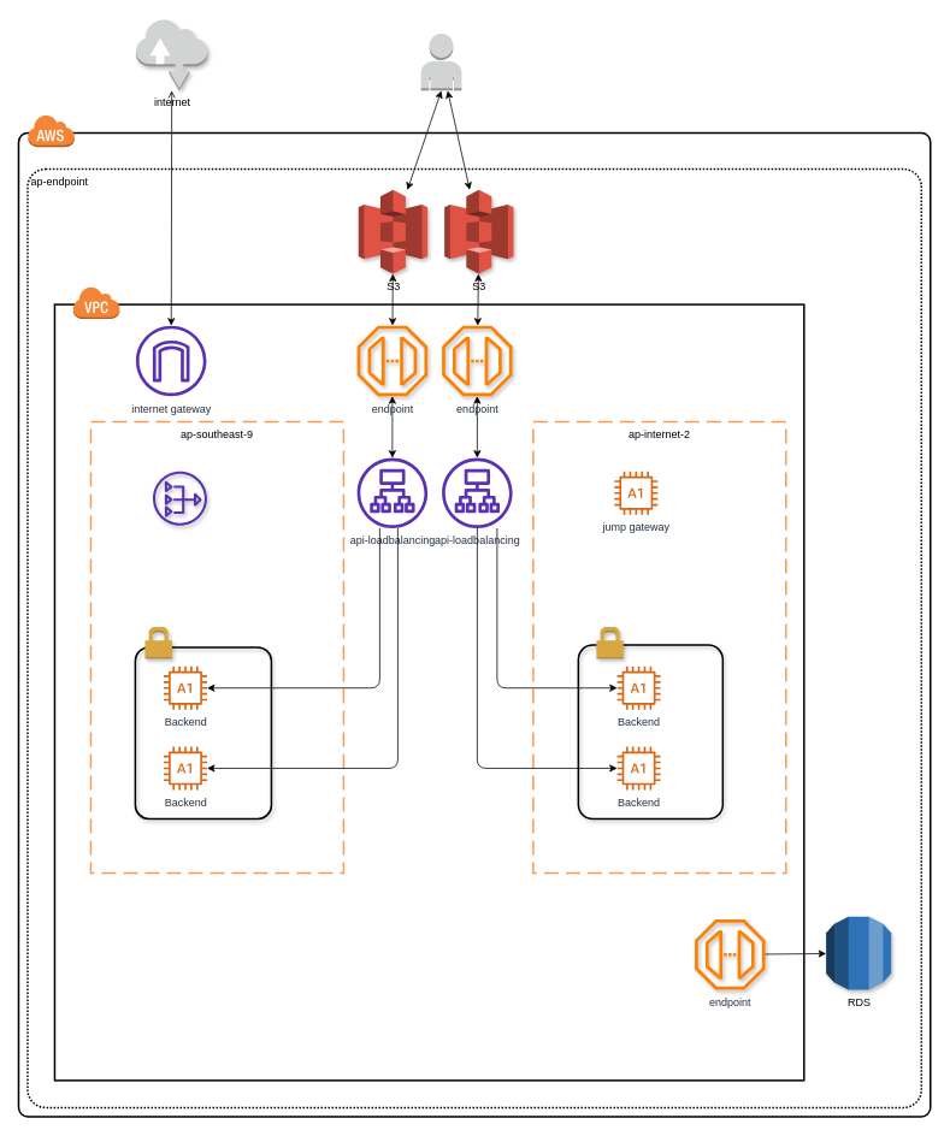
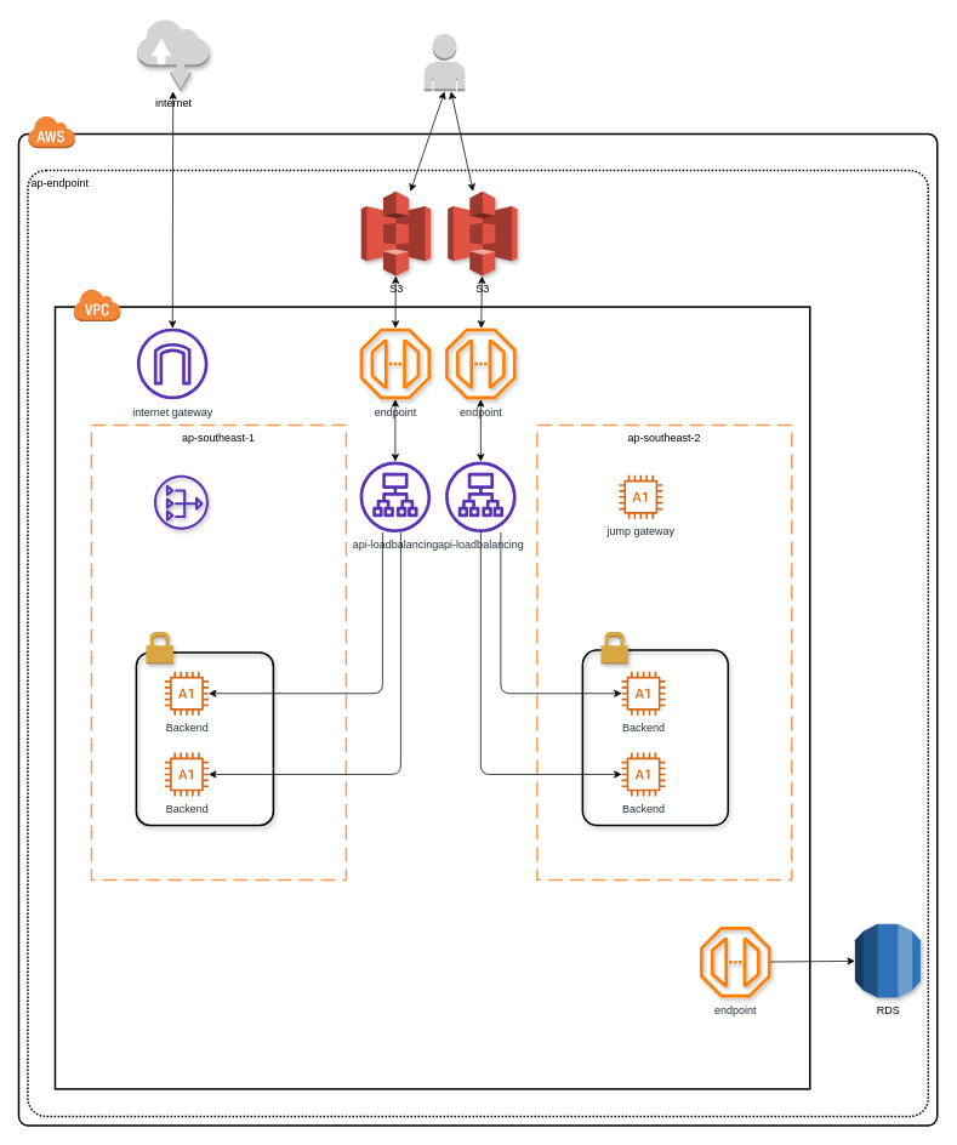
  <mxCell id="0" />
  <mxCell id="1" parent="0" />
  <mxCell id="2" value="" style="outlineConnect=0;dashed=0;verticalLabelPosition=bottom;verticalAlign=top;align=center;html=1;shape=mxgraph.aws3.user;fillColor=#D2D3D3;gradientColor=none;sketch=0;" vertex="1" parent="1"><mxGeometry x="465.75" y="37" width="45" height="63" as="geometry" /></mxCell>
  <mxCell id="3" value="" style="rounded=1;arcSize=1;dashed=0;fillColor=none;gradientColor=none;strokeWidth=2;shadow=0;sketch=0;" vertex="1" parent="1"><mxGeometry y="147" width="1010" height="1090" as="geometry" x="20" /></mxCell>
  <mxCell id="4" value="ap-endpoint" style="rounded=1;arcSize=2;dashed=1;fillColor=none;gradientColor=none;dashPattern=1 1;strokeWidth=2;shadow=0;sketch=0;verticalAlign=top;align=left;spacingLeft=2;" vertex="1" parent="1"><mxGeometry x="30" y="187" width="990" height="1040" as="geometry" /></mxCell>
  <mxCell id="5" value="" style="dashed=0;html=1;shape=mxgraph.aws3.cloud;fillColor=#F58536;gradientColor=none;dashed=0;shadow=0;sketch=0;" vertex="1" parent="1"><mxGeometry x="30" y="126.5" width="52" height="36" as="geometry" /></mxCell>
  <mxCell id="6" value="" style="rounded=1;arcSize=0;dashed=0;fillColor=none;gradientColor=none;strokeWidth=2;shadow=0;sketch=0;" vertex="1" parent="1"><mxGeometry x="60" y="337" width="830" height="860" as="geometry" /></mxCell>
  <mxCell id="7" value="" style="dashed=0;html=1;shape=mxgraph.aws3.virtual_private_cloud;fillColor=#F58536;gradientColor=none;dashed=0;shadow=0;sketch=0;strokeColor=#000000;" vertex="1" parent="1"><mxGeometry x="80" y="317" width="52" height="36" as="geometry" /></mxCell>
- <mxCell id="8" value="ap-southeast-9" style="rounded=1;arcSize=0;dashed=1;strokeColor=#F59D56;fillColor=none;gradientColor=none;dashPattern=8 4;strokeWidth=2;shadow=0;sketch=0;whiteSpace=wrap;verticalAlign=top;align=center;" vertex="1" parent="1"><mxGeometry x="100" y="467" width="280" height="500" as="geometry" /></mxCell>
- <mxCell id="9" value="ap-internet-2" style="rounded=1;arcSize=0;dashed=1;strokeColor=#F59D56;fillColor=none;gradientColor=none;dashPattern=8 4;strokeWidth=2;shadow=0;sketch=0;verticalAlign=top;" vertex="1" parent="1"><mxGeometry x="590" y="467" width="280" height="500" as="geometry" /></mxCell>
+ <mxCell id="8" value="ap-southeast-1" style="rounded=1;arcSize=0;dashed=1;strokeColor=#F59D56;fillColor=none;gradientColor=none;dashPattern=8 4;strokeWidth=2;shadow=0;sketch=0;whiteSpace=wrap;verticalAlign=top;align=center;" vertex="1" parent="1"><mxGeometry x="100" y="467" width="280" height="500" as="geometry" /></mxCell>
+ <mxCell id="9" value="ap-southeast-2" style="rounded=1;arcSize=0;dashed=1;strokeColor=#F59D56;fillColor=none;gradientColor=none;dashPattern=8 4;strokeWidth=2;shadow=0;sketch=0;verticalAlign=top;" vertex="1" parent="1"><mxGeometry x="590" y="467" width="280" height="500" as="geometry" /></mxCell>
  <mxCell id="10" value="internet gateway" style="outlineConnect=0;fontColor=#232F3E;gradientColor=none;fillColor=#5A30B5;strokeColor=none;dashed=0;verticalLabelPosition=bottom;verticalAlign=top;align=center;html=1;fontSize=12;fontStyle=0;aspect=fixed;pointerEvents=1;shape=mxgraph.aws4.internet_gateway;shadow=0;sketch=0;" vertex="1" parent="1"><mxGeometry x="150" y="360.5" width="78" height="78" as="geometry" /></mxCell>
  <mxCell id="11" value="api-loadbalancing" style="outlineConnect=0;fontColor=#232F3E;gradientColor=none;fillColor=#5A30B5;strokeColor=none;dashed=0;verticalLabelPosition=bottom;verticalAlign=top;align=center;html=1;fontSize=12;fontStyle=0;aspect=fixed;pointerEvents=1;shape=mxgraph.aws4.application_load_balancer;shadow=0;sketch=0;" vertex="1" parent="1"><mxGeometry x="395" y="507" width="78" height="78" as="geometry" /></mxCell>
  <mxCell id="12" value="Backend" style="outlineConnect=0;fontColor=#232F3E;gradientColor=none;fillColor=#D86613;strokeColor=none;dashed=0;verticalLabelPosition=bottom;verticalAlign=top;align=center;html=1;fontSize=12;fontStyle=0;aspect=fixed;pointerEvents=1;shape=mxgraph.aws4.a1_instance;shadow=0;sketch=0;" vertex="1" parent="1"><mxGeometry x="180.75" y="827" width="48" height="48" as="geometry" /></mxCell>
  <mxCell id="13" value="Backend" style="outlineConnect=0;fontColor=#232F3E;gradientColor=none;fillColor=#D86613;strokeColor=none;dashed=0;verticalLabelPosition=bottom;verticalAlign=top;align=center;html=1;fontSize=12;fontStyle=0;aspect=fixed;pointerEvents=1;shape=mxgraph.aws4.a1_instance;shadow=0;sketch=0;" vertex="1" parent="1"><mxGeometry x="180.75" y="738" width="48" height="48" as="geometry" /></mxCell>
  <mxCell id="14" value="endpoint" style="outlineConnect=0;fontColor=#232F3E;gradientColor=none;dashed=0;verticalLabelPosition=bottom;verticalAlign=top;align=center;html=1;fontSize=12;fontStyle=0;aspect=fixed;pointerEvents=1;shape=mxgraph.aws4.endpoint;shadow=1;sketch=0;fillColor=#FF8000;" vertex="1" parent="1"><mxGeometry x="395" y="360.5" width="78" height="78" as="geometry" /></mxCell>
  <mxCell id="15" value="jump gateway" style="outlineConnect=0;fontColor=#232F3E;gradientColor=none;fillColor=#D86613;strokeColor=none;dashed=0;verticalLabelPosition=bottom;verticalAlign=top;align=center;html=1;fontSize=12;fontStyle=0;aspect=fixed;pointerEvents=1;shape=mxgraph.aws4.a1_instance;shadow=0;sketch=0;" vertex="1" parent="1"><mxGeometry x="680" y="522" width="48" height="48" as="geometry" /></mxCell>
  <mxCell id="16" value="" style="outlineConnect=0;fontColor=#232F3E;gradientColor=none;fillColor=#5A30B5;strokeColor=none;dashed=0;verticalLabelPosition=bottom;verticalAlign=top;align=center;html=1;fontSize=12;fontStyle=0;aspect=fixed;pointerEvents=1;shape=mxgraph.aws4.nat_gateway;shadow=1;sketch=0;" vertex="1" parent="1"><mxGeometry x="168.75" y="522" width="60" height="60" as="geometry" /></mxCell>
  <mxCell id="17" value="S3" style="outlineConnect=0;dashed=0;verticalLabelPosition=bottom;verticalAlign=top;align=center;html=1;shape=mxgraph.aws3.s3;fillColor=#E05243;gradientColor=none;shadow=1;sketch=0;strokeColor=#000000;" vertex="1" parent="1"><mxGeometry x="396.5" y="210" width="76.5" height="93" as="geometry" /></mxCell>
- <mxCell id="18" value="RDS" style="outlineConnect=0;dashed=0;verticalLabelPosition=bottom;verticalAlign=top;align=center;html=1;shape=mxgraph.aws3.rds;fillColor=#2E73B8;gradientColor=none;shadow=1;sketch=0;strokeColor=#000000;" vertex="1" parent="1"><mxGeometry x="914.5" y="1015.5" width="72" height="81" as="geometry" /></mxCell>
+ <mxCell id="18" value="RDS" style="outlineConnect=0;dashed=0;verticalLabelPosition=bottom;verticalAlign=top;align=center;html=1;shape=mxgraph.aws3.rds;fillColor=#2E73B8;gradientColor=none;shadow=1;sketch=0;strokeColor=#000000;" vertex="1" parent="1"><mxGeometry x="939.5" y="1015.5" width="72" height="81" as="geometry" /></mxCell>
  <mxCell id="19" value="endpoint" style="outlineConnect=0;fontColor=#232F3E;gradientColor=none;dashed=0;verticalLabelPosition=bottom;verticalAlign=top;align=center;html=1;fontSize=12;fontStyle=0;aspect=fixed;pointerEvents=1;shape=mxgraph.aws4.endpoint;shadow=1;sketch=0;fillColor=#FF8000;" vertex="1" parent="1"><mxGeometry x="769" y="1018.5" width="78" height="78" as="geometry" /></mxCell>
  <mxCell id="20" value="" style="endArrow=classic;startArrow=classic;html=1;" edge="1" parent="1" source="14" target="17"><mxGeometry width="50" height="50" relative="1" as="geometry"><mxPoint x="500" y="437" as="sourcePoint" /><mxPoint x="550" y="387" as="targetPoint" /></mxGeometry></mxCell>
  <mxCell id="21" value="" style="endArrow=classic;startArrow=classic;html=1;" edge="1" parent="1" source="11" target="14"><mxGeometry width="50" height="50" relative="1" as="geometry"><mxPoint x="500" y="437" as="sourcePoint" /><mxPoint x="550" y="387" as="targetPoint" /></mxGeometry></mxCell>
  <mxCell id="22" value="" style="edgeStyle=segmentEdgeStyle;endArrow=classic;html=1;" edge="1" parent="1" source="11" target="12"><mxGeometry width="50" height="50" relative="1" as="geometry"><mxPoint x="460.059" y="585" as="sourcePoint" /><mxPoint x="620" y="762.059" as="targetPoint" /><Array as="points"><mxPoint x="440" y="851" /></Array></mxGeometry></mxCell>
  <mxCell id="23" value="" style="edgeStyle=segmentEdgeStyle;endArrow=classic;html=1;" edge="1" parent="1" source="11" target="13"><mxGeometry width="50" height="50" relative="1" as="geometry"><mxPoint x="419.999" y="560.94" as="sourcePoint" /><mxPoint x="579.94" y="737.999" as="targetPoint" /><Array as="points"><mxPoint x="420" y="762" /></Array></mxGeometry></mxCell>
  <mxCell id="24" value="endpoint" style="outlineConnect=0;fontColor=#232F3E;gradientColor=none;dashed=0;verticalLabelPosition=bottom;verticalAlign=top;align=center;html=1;fontSize=12;fontStyle=0;aspect=fixed;pointerEvents=1;shape=mxgraph.aws4.endpoint;shadow=1;sketch=0;fillColor=#FF8000;" vertex="1" parent="1"><mxGeometry x="489" y="360.5" width="78" height="78" as="geometry" /></mxCell>
  <mxCell id="25" value="Backend" style="outlineConnect=0;fontColor=#232F3E;gradientColor=none;fillColor=#D86613;strokeColor=none;dashed=0;verticalLabelPosition=bottom;verticalAlign=top;align=center;html=1;fontSize=12;fontStyle=0;aspect=fixed;pointerEvents=1;shape=mxgraph.aws4.a1_instance;shadow=0;sketch=0;" vertex="1" parent="1"><mxGeometry x="683" y="738" width="48" height="48" as="geometry" /></mxCell>
  <mxCell id="26" value="Backend" style="outlineConnect=0;fontColor=#232F3E;gradientColor=none;fillColor=#D86613;strokeColor=none;dashed=0;verticalLabelPosition=bottom;verticalAlign=top;align=center;html=1;fontSize=12;fontStyle=0;aspect=fixed;pointerEvents=1;shape=mxgraph.aws4.a1_instance;shadow=0;sketch=0;" vertex="1" parent="1"><mxGeometry x="683" y="827" width="48" height="48" as="geometry" /></mxCell>
  <mxCell id="27" value="api-loadbalancing" style="outlineConnect=0;fontColor=#232F3E;gradientColor=none;fillColor=#5A30B5;strokeColor=none;dashed=0;verticalLabelPosition=bottom;verticalAlign=top;align=center;html=1;fontSize=12;fontStyle=0;aspect=fixed;pointerEvents=1;shape=mxgraph.aws4.application_load_balancer;shadow=0;sketch=0;" vertex="1" parent="1"><mxGeometry x="489" y="507" width="78" height="78" as="geometry" /></mxCell>
  <mxCell id="28" value="" style="endArrow=classic;startArrow=classic;html=1;" edge="1" parent="1" source="27" target="24"><mxGeometry width="50" height="50" relative="1" as="geometry"><mxPoint x="500" y="667" as="sourcePoint" /><mxPoint x="520" y="437" as="targetPoint" /></mxGeometry></mxCell>
  <mxCell id="29" value="" style="edgeStyle=segmentEdgeStyle;endArrow=classic;html=1;" edge="1" parent="1" source="27" target="26"><mxGeometry width="50" height="50" relative="1" as="geometry"><mxPoint x="500" y="667" as="sourcePoint" /><mxPoint x="550" y="617" as="targetPoint" /><Array as="points"><mxPoint x="528" y="851" /></Array></mxGeometry></mxCell>
  <mxCell id="30" value="" style="edgeStyle=segmentEdgeStyle;endArrow=classic;html=1;" edge="1" parent="1" source="27" target="25"><mxGeometry width="50" height="50" relative="1" as="geometry"><mxPoint x="500" y="667" as="sourcePoint" /><mxPoint x="550" y="617" as="targetPoint" /><Array as="points"><mxPoint x="550" y="762" /></Array></mxGeometry></mxCell>
  <mxCell id="31" value="internet" style="outlineConnect=0;dashed=0;verticalLabelPosition=bottom;verticalAlign=top;align=center;html=1;shape=mxgraph.aws3.internet;fillColor=#D2D3D3;gradientColor=none;shadow=1;sketch=0;strokeColor=#000000;" vertex="1" parent="1"><mxGeometry x="150" y="20.5" width="79.5" height="79.5" as="geometry" /></mxCell>
  <mxCell id="32" value="" style="endArrow=classic;html=1;" edge="1" parent="1" source="19" target="18"><mxGeometry width="50" height="50" relative="1" as="geometry"><mxPoint x="500" y="907" as="sourcePoint" /><mxPoint x="550" y="857" as="targetPoint" /></mxGeometry></mxCell>
  <mxCell id="33" value="S3" style="outlineConnect=0;dashed=0;verticalLabelPosition=bottom;verticalAlign=top;align=center;html=1;shape=mxgraph.aws3.s3;fillColor=#E05243;gradientColor=none;shadow=1;sketch=0;strokeColor=#000000;" vertex="1" parent="1"><mxGeometry x="491.75" y="210" width="76.5" height="93" as="geometry" /></mxCell>
  <mxCell id="34" value="" style="endArrow=classic;startArrow=classic;html=1;" edge="1" parent="1" source="24" target="33"><mxGeometry width="50" height="50" relative="1" as="geometry"><mxPoint x="370" y="437" as="sourcePoint" /><mxPoint x="420" y="387" as="targetPoint" /></mxGeometry></mxCell>
  <mxCell id="35" value="" style="endArrow=classic;startArrow=classic;html=1;" edge="1" parent="1" source="2" target="33"><mxGeometry width="50" height="50" relative="1" as="geometry"><mxPoint x="370" y="237" as="sourcePoint" /><mxPoint x="420" y="187" as="targetPoint" /></mxGeometry></mxCell>
  <mxCell id="36" value="" style="endArrow=classic;startArrow=classic;html=1;entryX=0.5;entryY=1;entryDx=0;entryDy=0;entryPerimeter=0;" edge="1" parent="1" source="17" target="2"><mxGeometry width="50" height="50" relative="1" as="geometry"><mxPoint x="370" y="237" as="sourcePoint" /><mxPoint x="420" y="187" as="targetPoint" /></mxGeometry></mxCell>
- <mxCell id="37" value="" style="endArrow=open;startArrow=classic;html=1;" edge="1" parent="1" source="10" target="31"><mxGeometry width="50" height="50" relative="1" as="geometry"><mxPoint x="370" y="437" as="sourcePoint" /><mxPoint x="420" y="387" as="targetPoint" /></mxGeometry></mxCell>
+ <mxCell id="37" value="" style="endArrow=classic;startArrow=classic;html=1;" edge="1" parent="1" source="10" target="31"><mxGeometry width="50" height="50" relative="1" as="geometry"><mxPoint x="370" y="437" as="sourcePoint" /><mxPoint x="420" y="387" as="targetPoint" /></mxGeometry></mxCell>
  <mxCell id="38" value="" style="rounded=1;arcSize=10;dashed=0;fillColor=none;gradientColor=none;strokeWidth=2;shadow=1;sketch=0;align=left;verticalAlign=top;" vertex="1" parent="1"><mxGeometry x="149.25" y="717" width="150.75" height="190" as="geometry" /></mxCell>
  <mxCell id="39" value="" style="dashed=0;html=1;shape=mxgraph.aws3.permissions;fillColor=#D9A741;gradientColor=none;dashed=0;shadow=1;sketch=0;strokeColor=#000000;align=left;verticalAlign=top;" vertex="1" parent="1"><mxGeometry x="160" y="694.5" width="30" height="35" as="geometry" /></mxCell>
  <mxCell id="40" value="" style="rounded=1;arcSize=10;dashed=0;fillColor=none;gradientColor=none;strokeWidth=2;shadow=1;sketch=0;align=left;verticalAlign=top;" vertex="1" parent="1"><mxGeometry x="640" y="714.5" width="160" height="192.5" as="geometry" /></mxCell>
  <mxCell id="41" value="" style="dashed=0;html=1;shape=mxgraph.aws3.permissions;fillColor=#D9A741;gradientColor=none;dashed=0;shadow=1;sketch=0;strokeColor=#000000;align=left;verticalAlign=top;" vertex="1" parent="1"><mxGeometry x="660" y="694.5" width="30" height="35" as="geometry" /></mxCell>
